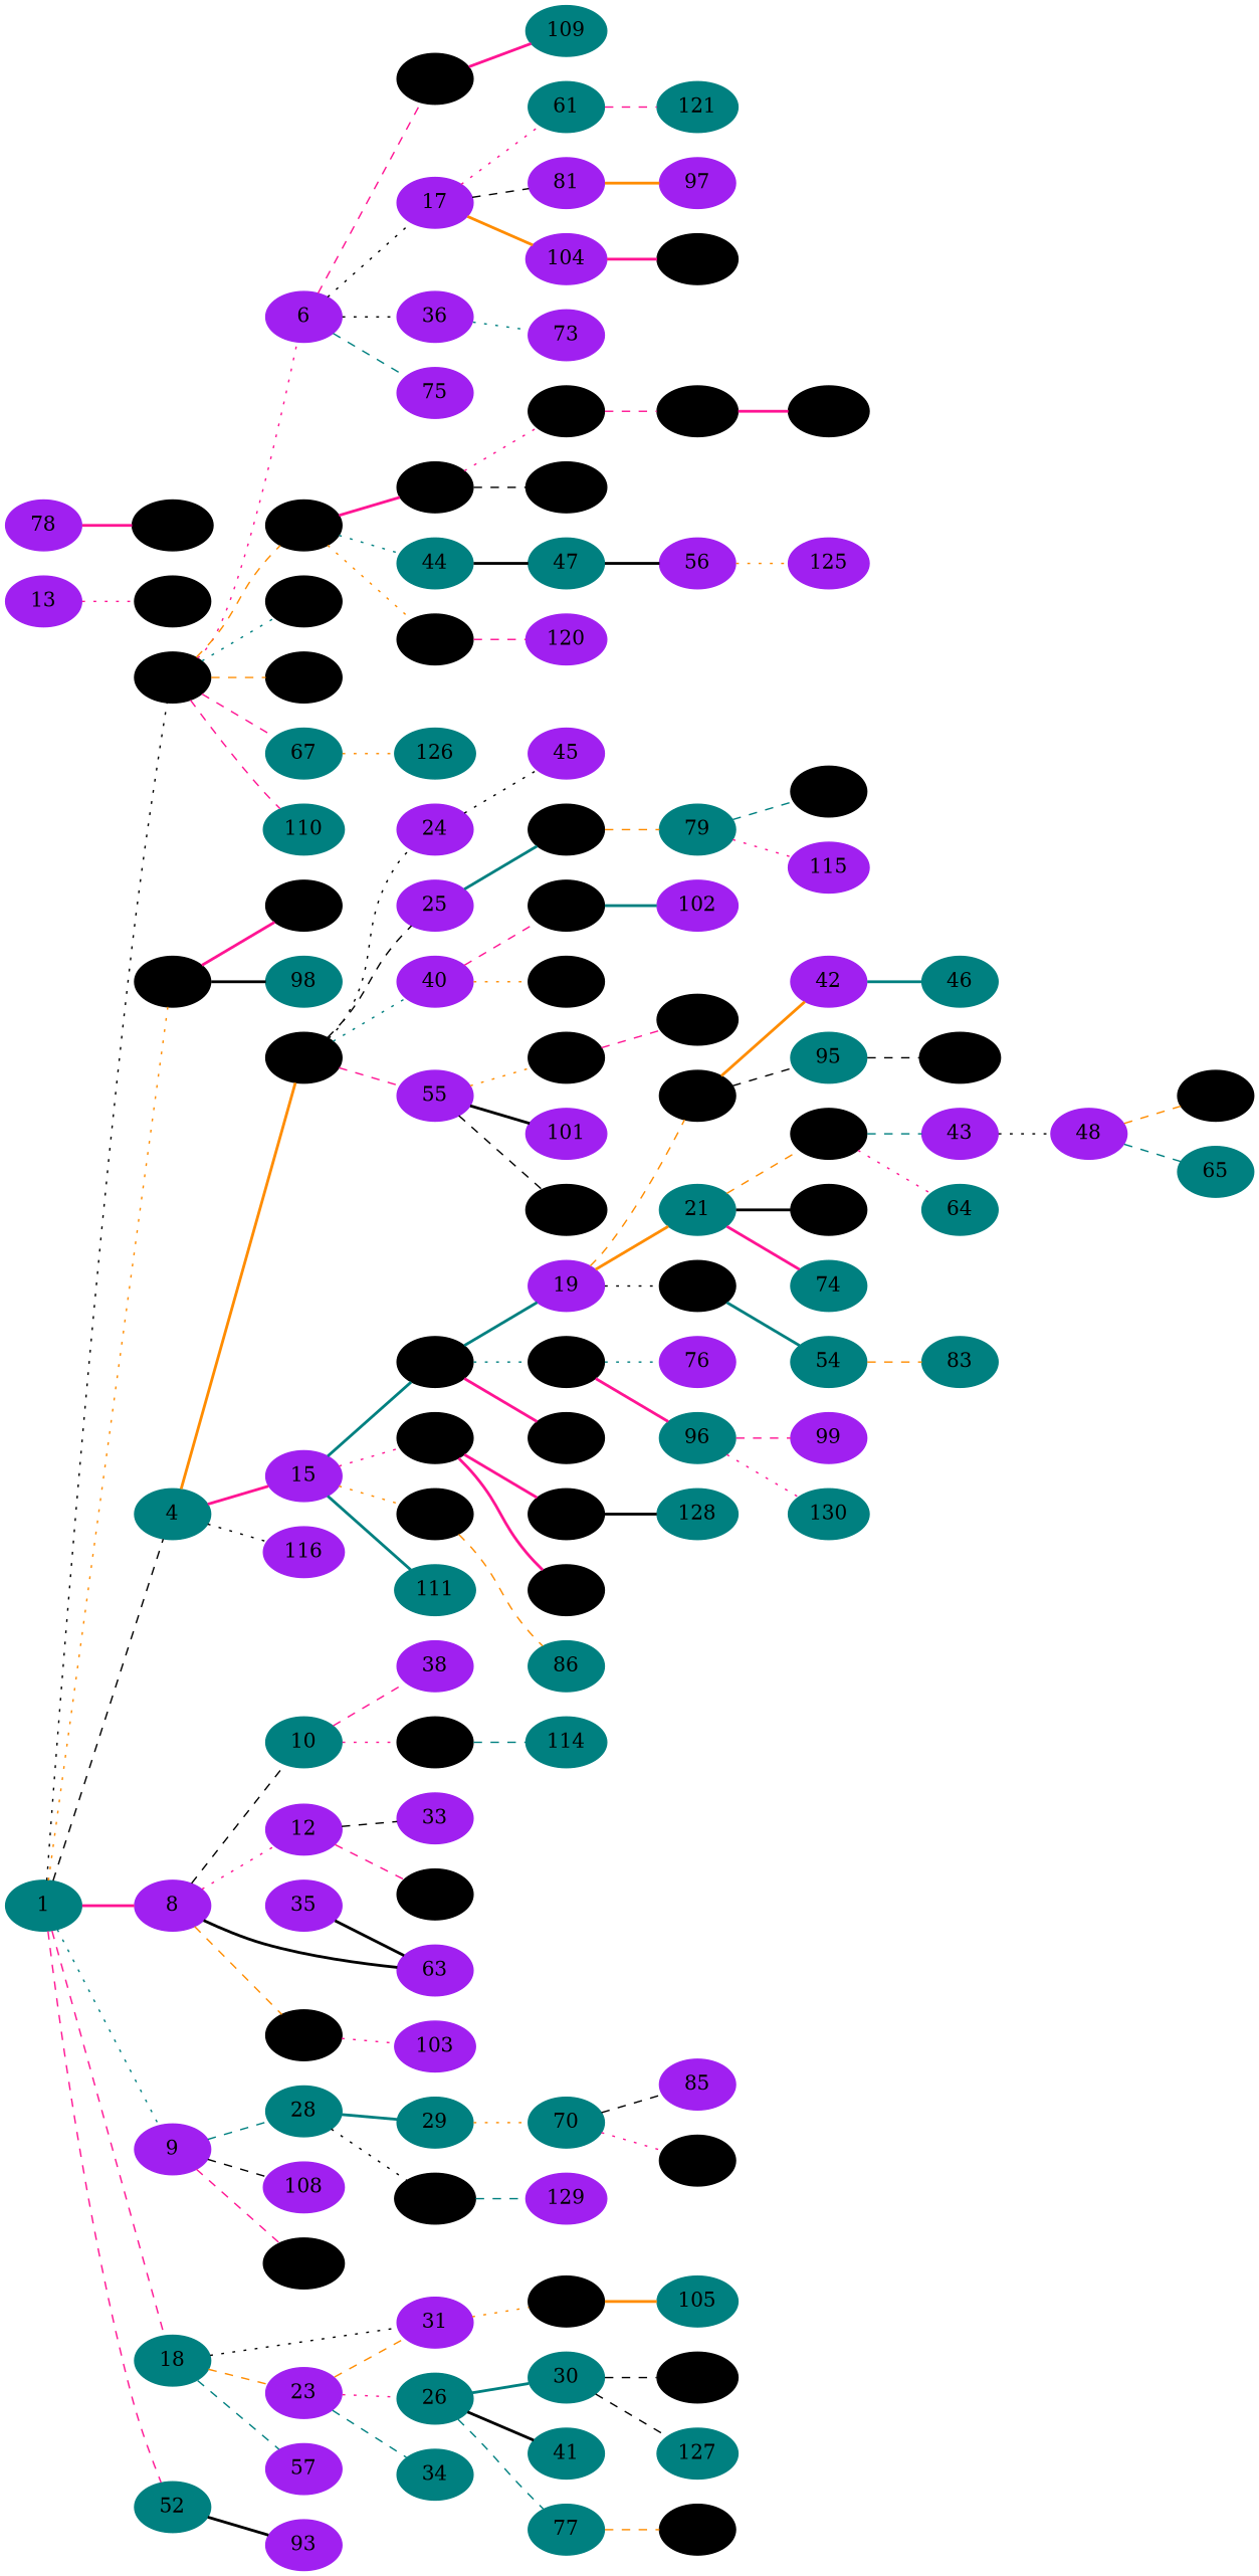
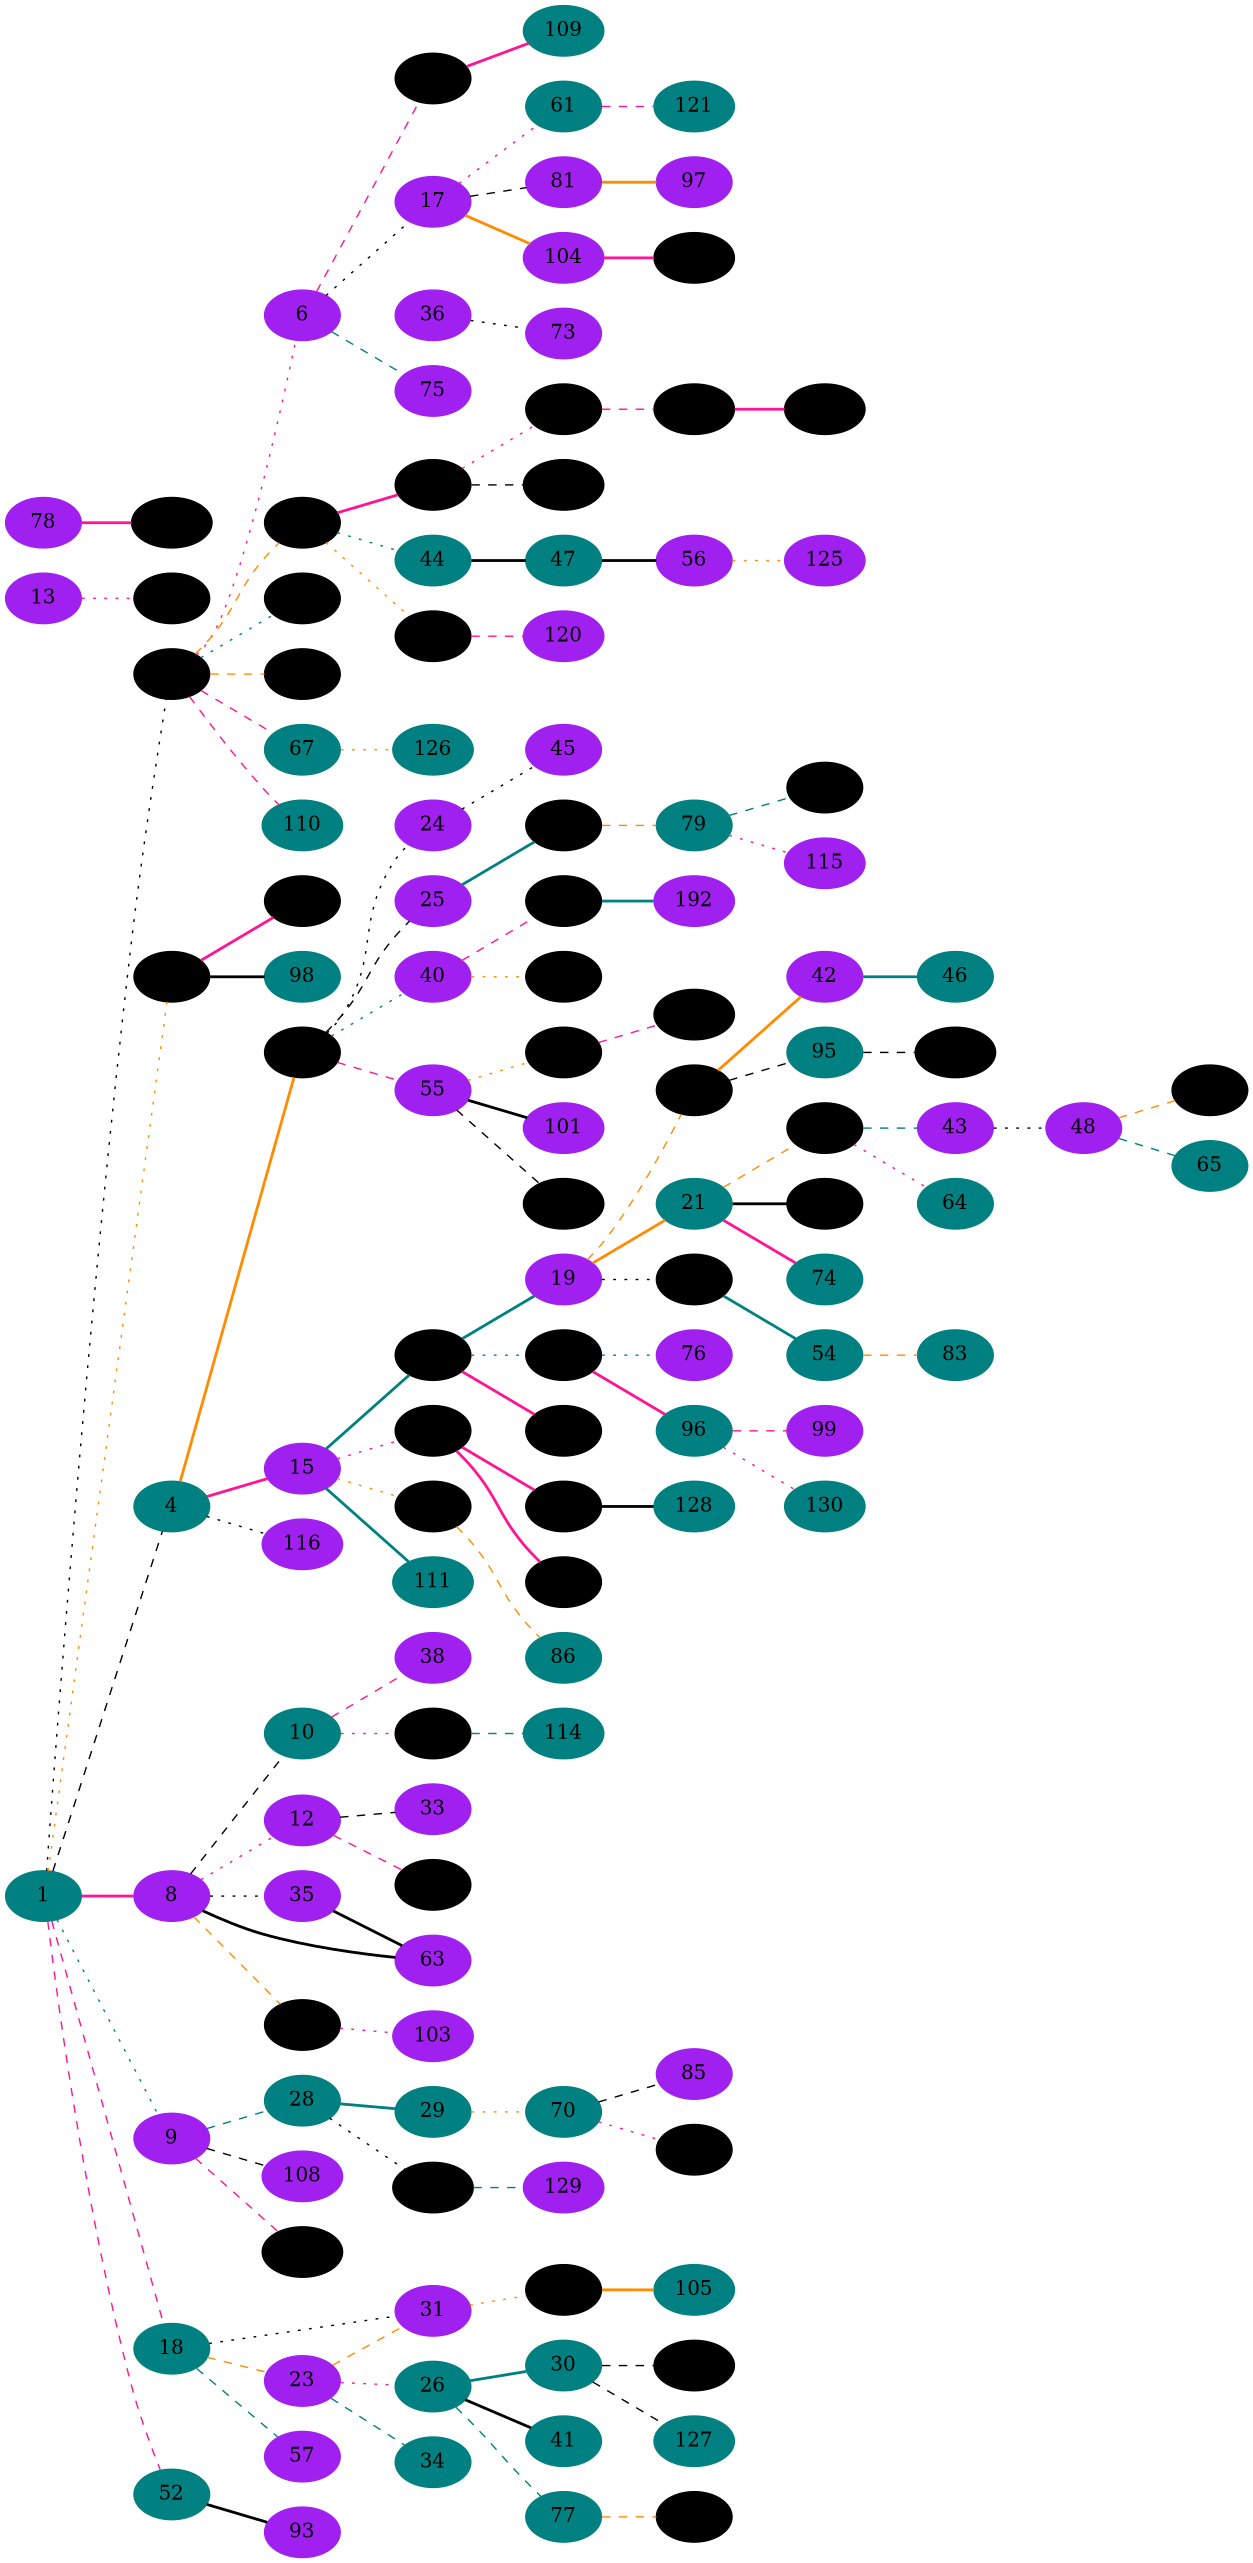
  graph {
    rankdir=LR
    node [color=black style=filled]
    edge [color=deeppink style=dashed]
    1 [color=teal]
    2
    3
    4 [color=teal]
    8 [color=purple]
    9 [color=purple]
    18 [color=teal]
    52 [color=teal]
    6 [color=purple]
    14
    51
    59
    67 [color=teal]
    110 [color=teal]
    11
    98 [color=teal]
    5
    15 [color=purple]
    116 [color=purple]
    10 [color=teal]
    12 [color=purple]
    35 [color=purple]
    58
    63 [color=purple]
    28 [color=teal]
    108 [color=purple]
    124
    23 [color=purple]
    31 [color=purple]
    57 [color=purple]
    93 [color=purple]
    7
    17 [color=purple]
    36 [color=purple]
    75 [color=purple]
    39
    44 [color=teal]
    89
    126 [color=teal]
    24 [color=purple]
    25 [color=purple]
    40 [color=purple]
    55 [color=purple]
    16
    32
    49
    111 [color=teal]
    45 [color=purple]
    68
    60
    92
    69
    101 [color=purple]
    112
    109 [color=teal]
    61 [color=teal]
    81 [color=purple]
    104 [color=purple]
    73 [color=purple]
    38 [color=purple]
    94
    33 [color=purple]
    72
    13 [color=purple]
    22
    103 [color=purple]
    29 [color=teal]
    123
    114 [color=teal]
    71
    107
    47 [color=teal]
    120 [color=purple]
    19 [color=purple]
    50
    84
    80
    90
    86 [color=teal]
    20
    21 [color=teal]
    27
    76 [color=purple]
    96 [color=teal]
    121 [color=teal]
    97 [color=purple]
    122
    26 [color=teal]
    34 [color=teal]
    91
    42 [color=purple]
    95 [color=teal]
    37
    66
    74 [color=teal]
    54 [color=teal]
    46 [color=teal]
    106
    43 [color=purple]
    64 [color=teal]
    30 [color=teal]
    41 [color=teal]
    77 [color=teal]
    78 [color=purple]
    118
    79 [color=teal]
    119
    127 [color=teal]
    82
    83 [color=teal]
    70 [color=teal]
    129 [color=purple]
    85 [color=purple]
    87
    105 [color=teal]
    128 [color=teal]
    48 [color=purple]
    113
-   102 [color=purple]
+   102 [color=purple label=192]
    62
    65 [color=teal]
    56 [color=purple]
    125 [color=purple]
    99 [color=purple]
    130 [color=teal]
    100
    88
    115 [color=purple]
    117
    1 -- 2 [color=black style=dotted]
    1 -- 3 [color=darkorange style=dotted]
    1 -- 4 [color=black]
    1 -- 8 [style=bold]
    1 -- 9 [color=teal style=dotted]
    1 -- 18
    1 -- 52
    2 -- 6 [style=dotted]
    2 -- 14 [color=darkorange]
    2 -- 51 [color=teal style=dotted]
    2 -- 59 [color=darkorange]
    2 -- 67
    2 -- 110
    3 -- 11 [style=bold]
    3 -- 98 [color=black style=bold]
    4 -- 5 [color=darkorange style=bold]
    4 -- 15 [style=bold]
    4 -- 116 [color=black style=dotted]
    8 -- 10 [color=black]
    8 -- 12 [style=dotted]
+   8 -- 35 [color=black style=dotted]
    8 -- 58 [color=darkorange]
    8 -- 63 [color=black style=bold]
    9 -- 28 [color=teal]
    9 -- 108 [color=black]
    9 -- 124
    18 -- 23 [color=darkorange]
    18 -- 31 [color=black style=dotted]
    18 -- 57 [color=teal]
    52 -- 93 [color=black style=bold]
    6 -- 7
    6 -- 17 [color=black style=dotted]
-   6 -- 36 [color=black style=dotted]
    6 -- 75 [color=teal]
    14 -- 39 [style=bold]
    14 -- 44 [color=teal style=dotted]
    14 -- 89 [color=darkorange style=dotted]
    67 -- 126 [color=darkorange style=dotted]
    5 -- 24 [color=black style=dotted]
    5 -- 25 [color=black]
    5 -- 40 [color=teal style=dotted]
    5 -- 55
    15 -- 16 [color=teal style=bold]
    15 -- 32 [style=dotted]
    15 -- 49 [color=darkorange style=dotted]
    15 -- 111 [color=teal style=bold]
    10 -- 38
    10 -- 94 [style=dotted]
    12 -- 33 [color=black]
    12 -- 72
    35 -- 63 [color=black style=bold]
    58 -- 103 [style=dotted]
    28 -- 29 [color=teal style=bold]
    28 -- 123 [color=black style=dotted]
    23 -- 31 [color=darkorange]
    23 -- 26 [style=dotted]
    23 -- 34 [color=teal]
    31 -- 91 [color=darkorange style=dotted]
    7 -- 109 [style=bold]
    17 -- 61 [style=dotted]
    17 -- 81 [color=black]
    17 -- 104 [color=darkorange style=bold]
-   36 -- 73 [color=teal style=dotted]
+   36 -- 73 [color=black style=dotted]
    39 -- 71 [style=dotted]
    39 -- 107 [color=black]
    44 -- 47 [color=black style=bold]
    89 -- 120
    24 -- 45 [color=black style=dotted]
    25 -- 68 [color=teal style=bold]
    40 -- 60
    40 -- 92 [color=darkorange style=dotted]
    55 -- 69 [color=darkorange style=dotted]
    55 -- 101 [color=black style=bold]
    55 -- 112 [color=black]
    16 -- 19 [color=teal style=bold]
    16 -- 50 [color=teal style=dotted]
    16 -- 84 [style=bold]
    32 -- 80 [style=bold]
    32 -- 90 [style=bold]
    49 -- 86 [color=darkorange]
    68 -- 79 [color=darkorange]
    60 -- 102 [color=teal style=bold]
    69 -- 100
    61 -- 121
    81 -- 97 [color=darkorange style=bold]
    104 -- 122 [style=bold]
    94 -- 114 [color=teal]
    13 -- 22 [style=dotted]
    29 -- 70 [color=darkorange style=dotted]
    123 -- 129 [color=teal]
    71 -- 113
    47 -- 56 [color=black style=bold]
    19 -- 20 [color=darkorange]
    19 -- 21 [color=darkorange style=bold]
    19 -- 27 [color=black style=dotted]
    50 -- 76 [color=teal style=dotted]
    50 -- 96 [style=bold]
    80 -- 128 [color=black style=bold]
    20 -- 42 [color=darkorange style=bold]
    20 -- 95 [color=black]
    21 -- 37 [color=darkorange]
    21 -- 66 [color=black style=bold]
    21 -- 74 [style=bold]
    27 -- 54 [color=teal style=bold]
    96 -- 99
    96 -- 130 [style=dotted]
    26 -- 30 [color=teal style=bold]
    26 -- 41 [color=black style=bold]
    26 -- 77 [color=teal]
    91 -- 105 [color=darkorange style=bold]
    42 -- 46 [color=teal style=bold]
    95 -- 106 [color=black]
    37 -- 43 [color=teal]
    37 -- 64 [style=dotted]
    54 -- 83 [color=darkorange]
    43 -- 48 [color=black style=dotted]
    30 -- 119 [color=black]
    30 -- 127 [color=black]
    77 -- 82 [color=darkorange]
    78 -- 118 [style=bold]
    79 -- 88 [color=teal]
    79 -- 115 [style=dotted]
    70 -- 85 [color=black]
    70 -- 87 [style=dotted]
    48 -- 62 [color=darkorange]
    48 -- 65 [color=teal]
    113 -- 117 [style=bold]
    56 -- 125 [color=darkorange style=dotted]
  }
